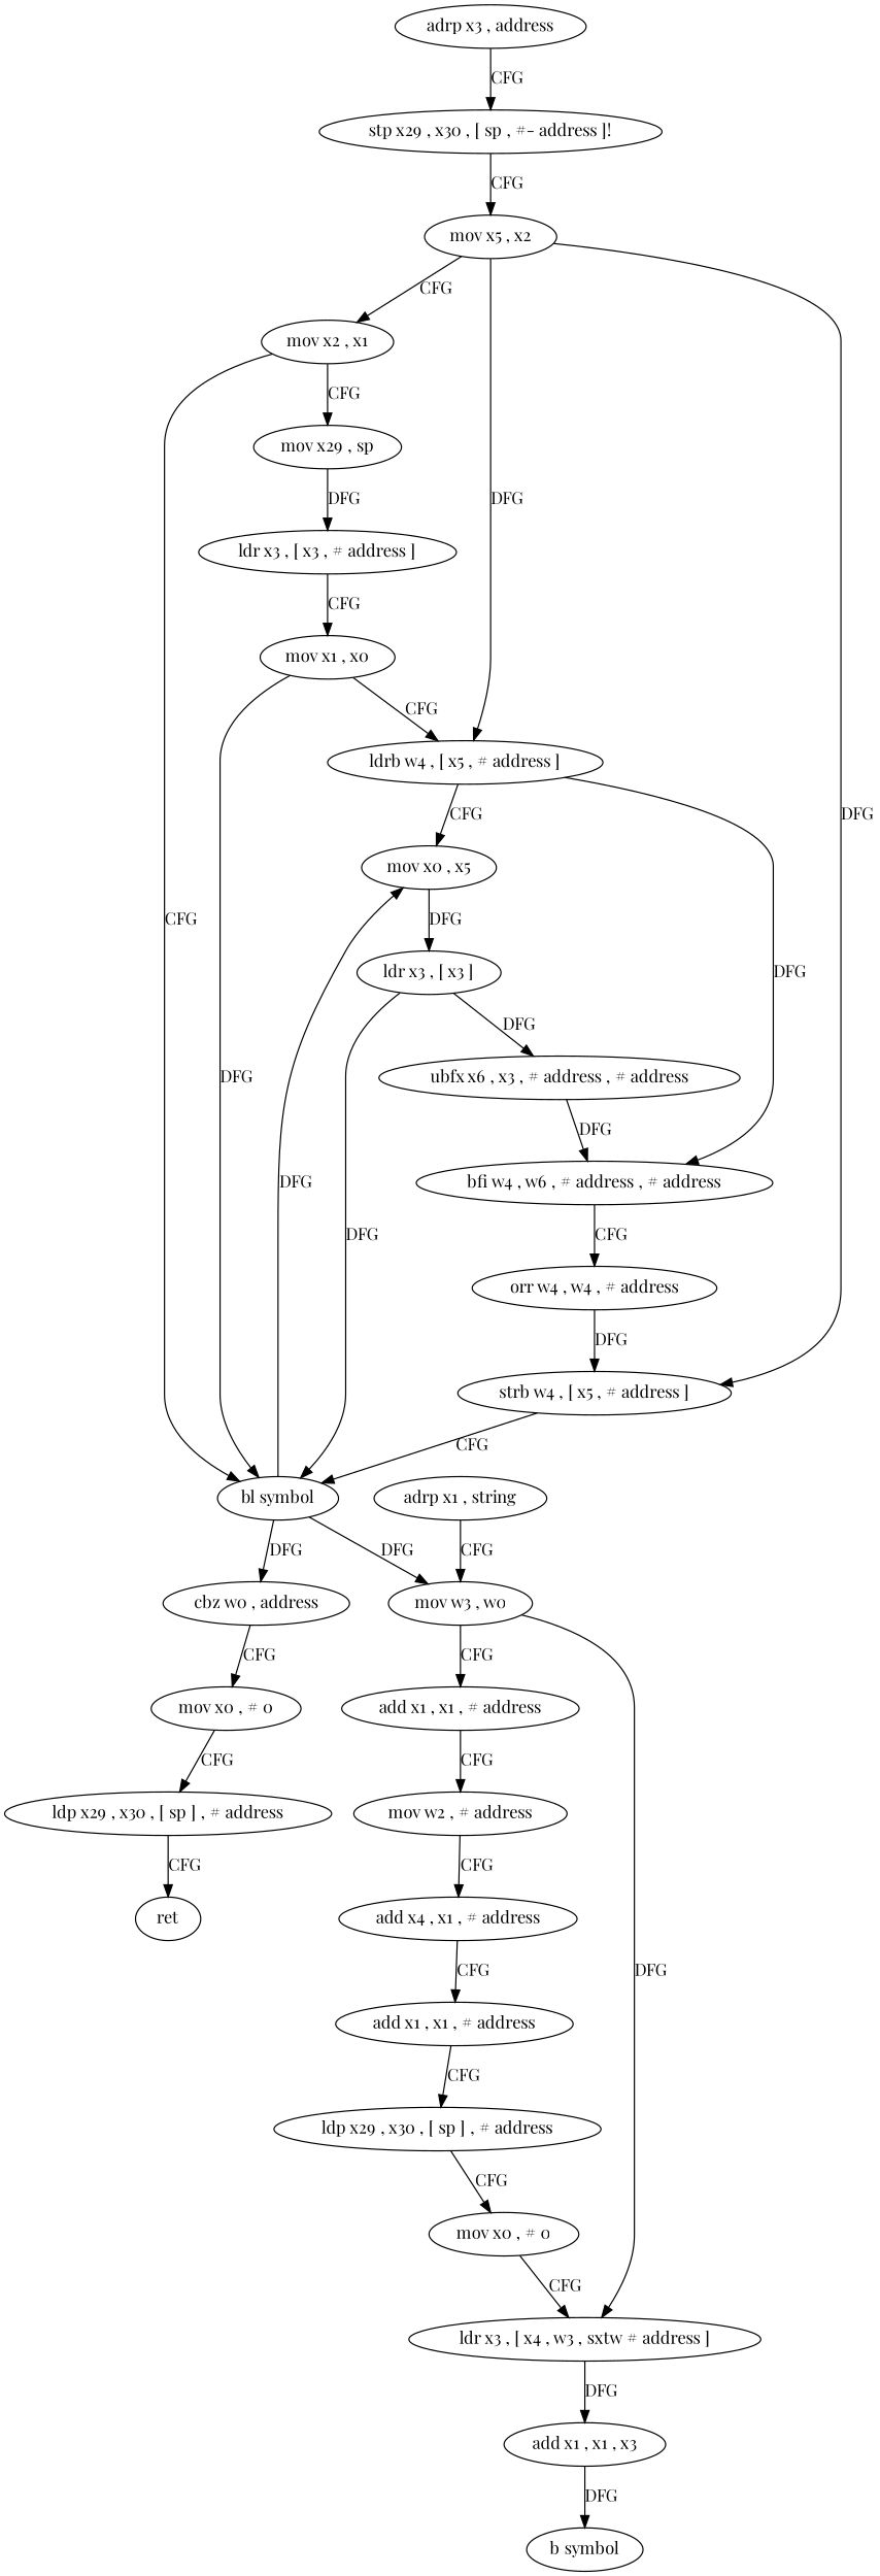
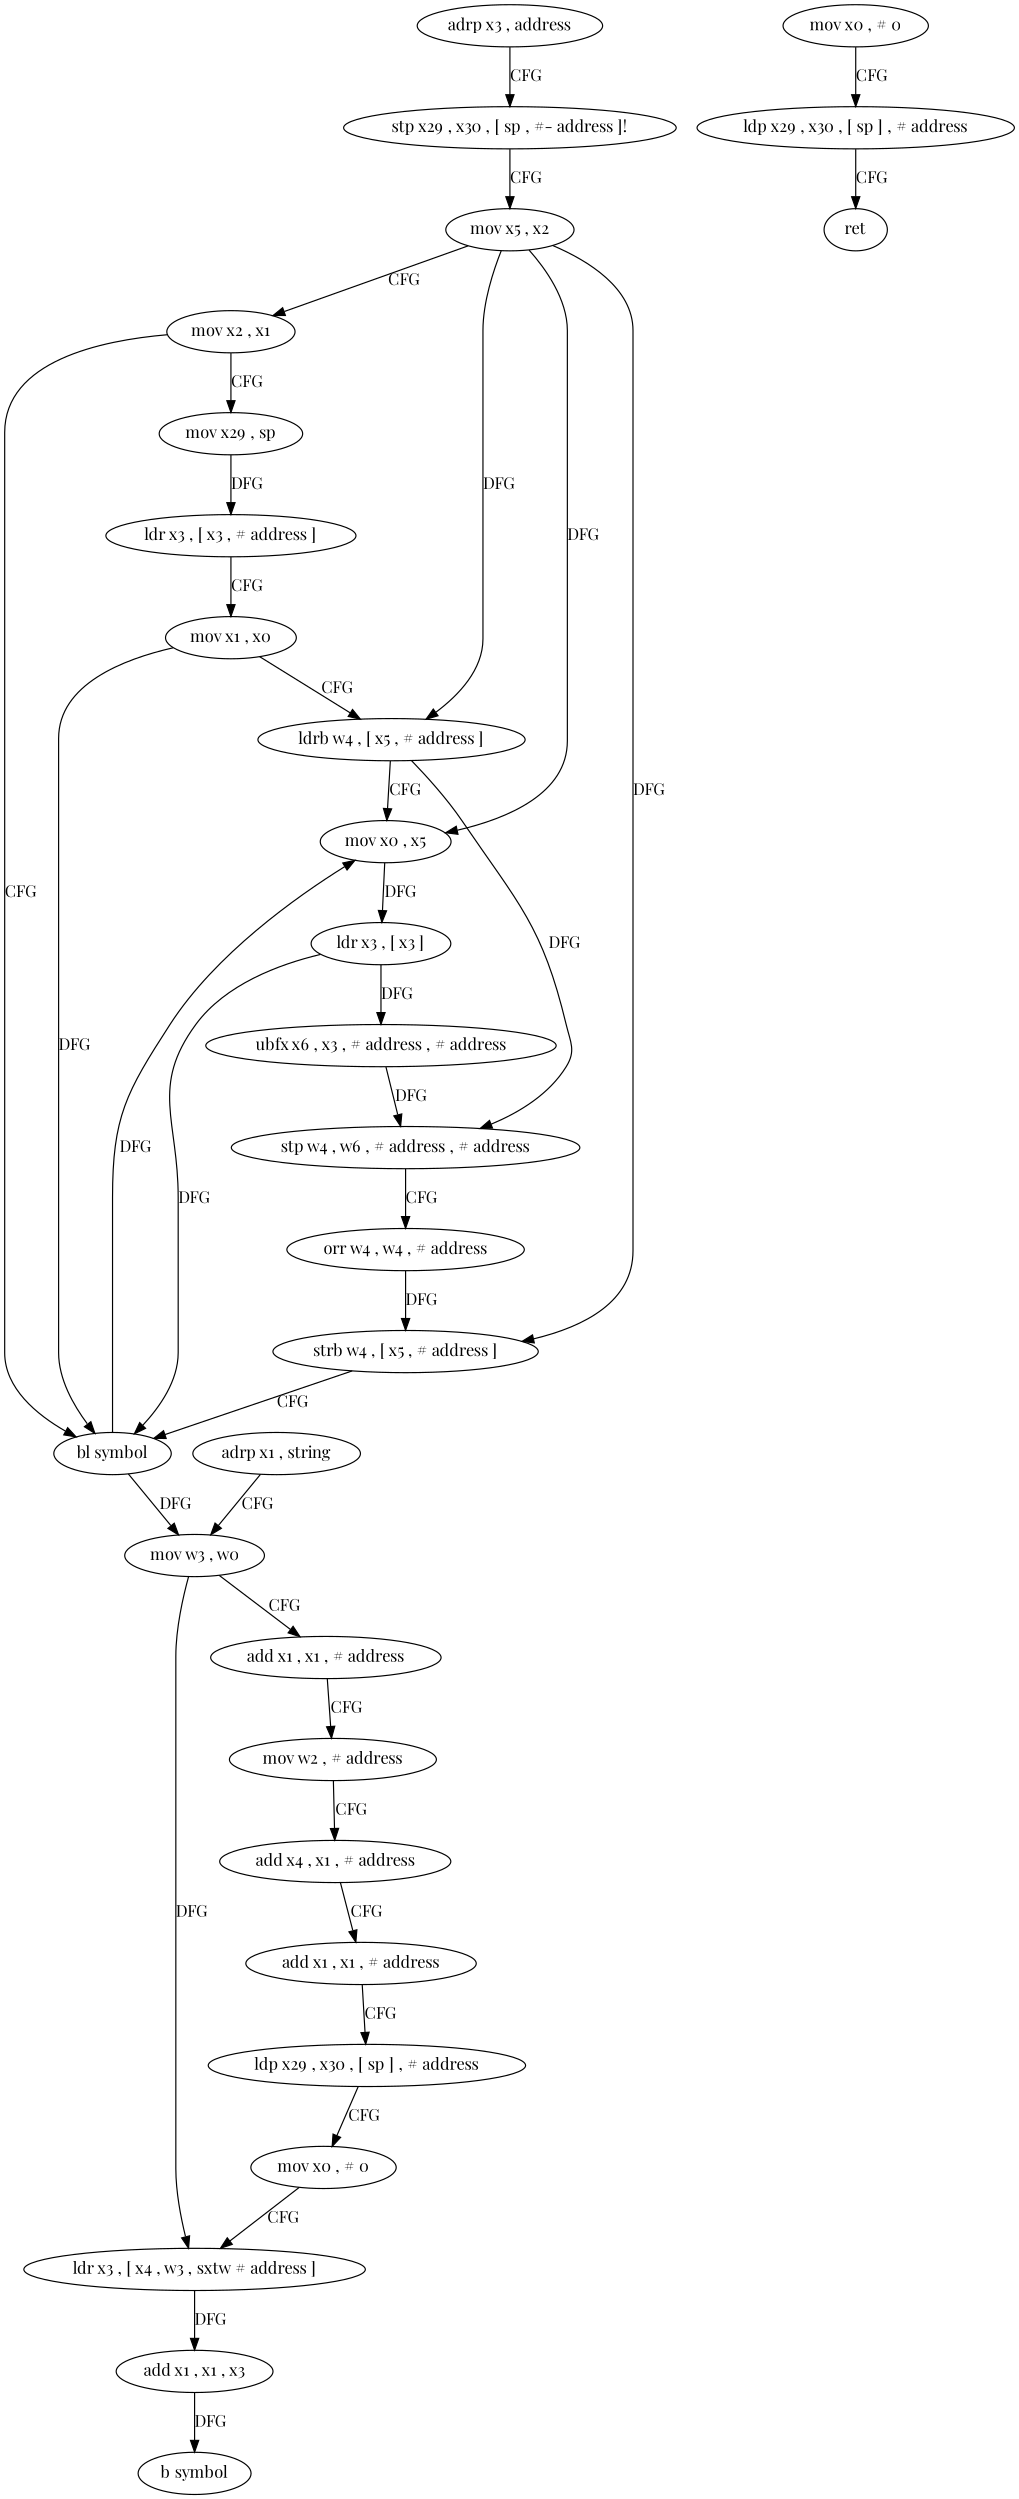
  digraph {
    fontname="Playfair Display"
    node [fontname="Playfair Display"]
    edge [fontname="Playfair Display"]
    n1 [label="adrp x3 , address"]
    n2 [label="stp x29 , x30 , [ sp , #- address ]!"]
    n3 [label="mov x5 , x2"]
    n4 [label="mov x2 , x1"]
    n5 [label="ldrb w4 , [ x5 , # address ]"]
    n6 [label="mov x0 , x5"]
    n7 [label="strb w4 , [ x5 , # address ]"]
    n8 [label="mov x29 , sp"]
    n9 [label="bl symbol"]
-   n10 [label="bfi w4 , w6 , # address , # address"]
+   n10 [label="stp w4 , w6 , # address , # address"]
    n11 [label="ldr x3 , [ x3 ]"]
    n12 [label="ldr x3 , [ x3 , # address ]"]
-   n13 [label="cbz w0 , address"]
    n14 [label="mov w3 , w0"]
    n15 [label="mov x1 , x0"]
    n16 [label="orr w4 , w4 , # address"]
    n17 [label="ubfx x6 , x3 , # address , # address"]
    n18 [label="mov x0 , # 0"]
    n19 [label="add x1 , x1 , # address"]
    n20 [label="ldr x3 , [ x4 , w3 , sxtw # address ]"]
    n21 [label="ldp x29 , x30 , [ sp ] , # address"]
    n22 [label="adrp x1 , string"]
    n23 [label=ret]
    n24 [label="mov w2 , # address"]
    n25 [label="add x1 , x1 , x3"]
    n26 [label="add x4 , x1 , # address"]
    n27 [label="add x1 , x1 , # address"]
    n28 [label="ldp x29 , x30 , [ sp ] , # address"]
    n29 [label="mov x0 , # 0"]
    n30 [label="b symbol"]
    n1 -> n2 [label=CFG]
    n2 -> n3 [label=CFG]
    n3 -> n4 [label=CFG]
    n3 -> n5 [label=DFG]
+   n3 -> n6 [label=DFG]
    n3 -> n7 [label=DFG]
    n4 -> n8 [label=CFG]
    n4 -> n9 [label=CFG]
    n5 -> n6 [label=CFG]
    n5 -> n10 [label=DFG]
    n6 -> n11 [label=DFG]
    n7 -> n9 [label=CFG]
    n8 -> n12 [label=DFG]
    n9 -> n6 [label=DFG]
-   n9 -> n13 [label=DFG]
    n9 -> n14 [label=DFG]
    n10 -> n16 [label=CFG]
    n11 -> n9 [label=DFG]
    n11 -> n17 [label=DFG]
    n12 -> n15 [label=CFG]
-   n13 -> n18 [label=CFG]
    n14 -> n19 [label=CFG]
    n14 -> n20 [label=DFG]
    n15 -> n5 [label=CFG]
    n15 -> n9 [label=DFG]
    n16 -> n7 [label=DFG]
    n17 -> n10 [label=DFG]
    n18 -> n21 [label=CFG]
    n19 -> n24 [label=CFG]
    n20 -> n25 [label=DFG]
    n21 -> n23 [label=CFG]
    n22 -> n14 [label=CFG]
    n24 -> n26 [label=CFG]
    n25 -> n30 [label=DFG]
    n26 -> n27 [label=CFG]
    n27 -> n28 [label=CFG]
    n28 -> n29 [label=CFG]
    n29 -> n20 [label=CFG]
  }
